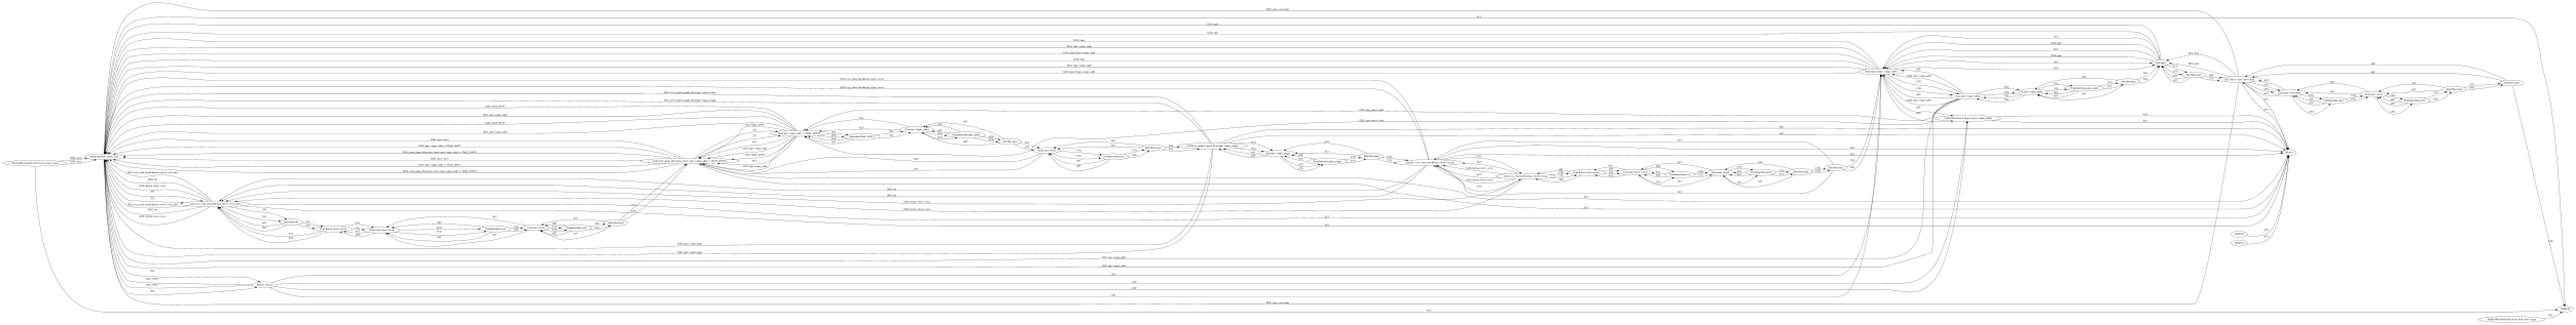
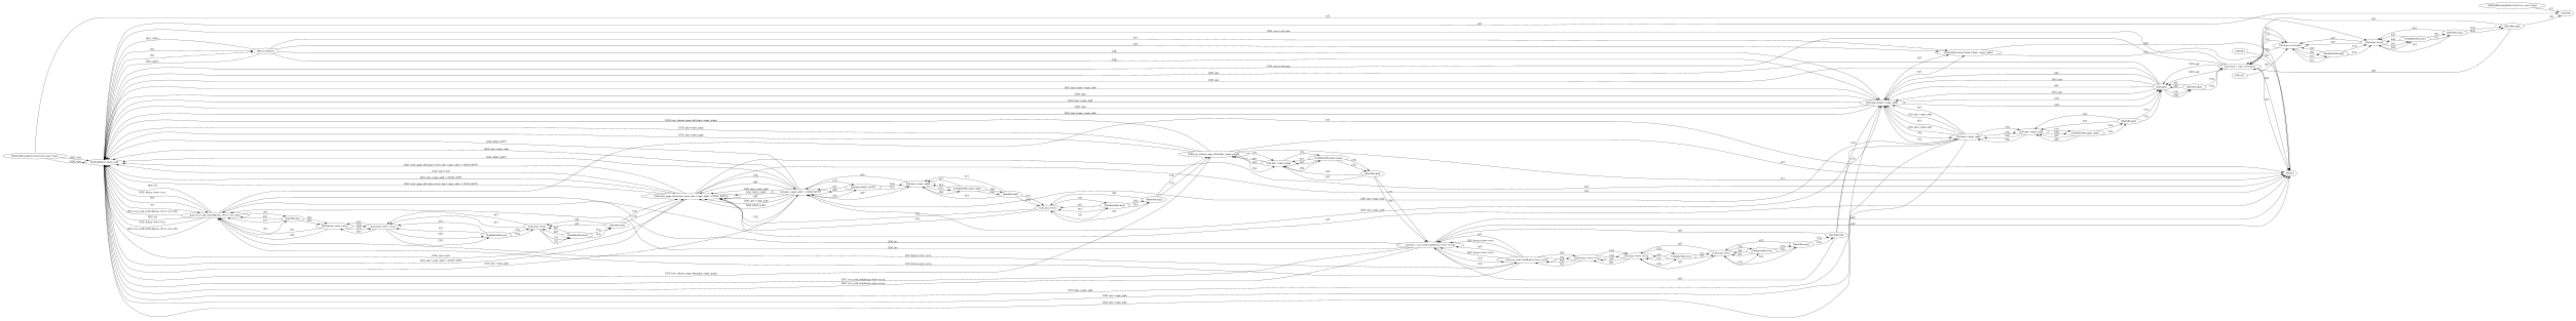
  digraph {
    fontname=Nunito
    rankdir=LR
    node [fontname=Nunito]
    edge [fontname=Nunito]
    n1 [label="(MethodReturn,static void)"]
    n2 [label="(Call,srcu_read_unlock(&vcpu->kvm->srcu, idx))"]
-   n3 [label="(Return,return;)"]
+   n3 [label="(Return,release;)"]
    1000100
    n5 [label="(Identifier,idx)"]
    n6 [label="(Block,)"]
    n7 [label="(ControlStructure,if (!apic || !apic->vapic_addr))"]
    n8 [label="(Call,!apic || !apic->vapic_addr)"]
    n9 [label="(MethodParameterIn,struct kvm_vcpu *vcpu)"]
    n10 [label="(MethodParameterOut,struct kvm_vcpu *vcpu)"]
    n11 [label="(Call,&vcpu->kvm->srcu)"]
    n12 [label="(Call,vcpu->kvm->srcu)"]
    n13 [label="(FieldIdentifier,srcu)"]
    n14 [label="(Call,vcpu->kvm)"]
    n15 [label="(FieldIdentifier,kvm)"]
    n16 [label="(Identifier,vcpu)"]
    n17 [label="(Call,mark_page_dirty(vcpu->kvm, apic->vapic_addr >> PAGE_SHIFT))"]
    n18 [label="(Call,apic->vapic_addr >> PAGE_SHIFT)"]
    n19 [label="(Call,*apic = vcpu->arch.apic)"]
    n20 [label="(Call,vcpu->arch.apic)"]
    n21 [label="(Call,!apic)"]
    n22 [label="(FieldIdentifier,apic)"]
    n23 [label="(Identifier,apic)"]
    n24 [label="(Identifier,apic)"]
    n25 [label="(Call,vcpu->arch)"]
    n26 [label="(FieldIdentifier,arch)"]
    n27 [label="(Identifier,vcpu)"]
    n28 [label="(Call,!apic->vapic_addr)"]
    n29 [label="(Call,apic->vapic_addr)"]
    n30 [label="(FieldIdentifier,vapic_addr)"]
    n31 [label="(Identifier,PAGE_SHIFT)"]
    n32 [label="(Identifier,apic)"]
    n33 [label="(Call,idx = srcu_read_lock(&vcpu->kvm->srcu))"]
    n34 [label="(Call,srcu_read_lock(&vcpu->kvm->srcu))"]
    n35 [label="(Call,&vcpu->kvm->srcu)"]
    n36 [label="(Identifier,idx)"]
    n37 [label="(Call,vcpu->kvm->srcu)"]
    n38 [label="(FieldIdentifier,srcu)"]
    n39 [label="(Call,vcpu->kvm)"]
    n40 [label="(FieldIdentifier,kvm)"]
    n41 [label="(Identifier,vcpu)"]
    n42 [label="(Call,kvm_release_page_dirty(apic->vapic_page))"]
    n43 [label="(Call,apic->vapic_page)"]
    n44 [label="(FieldIdentifier,vapic_page)"]
    n45 [label="(Identifier,apic)"]
    n46 [label="(Call,vcpu->kvm)"]
    n47 [label="(FieldIdentifier,kvm)"]
    n48 [label="(Identifier,vcpu)"]
    n49 [label="(Call,apic->vapic_addr)"]
    n50 [label="(FieldIdentifier,vapic_addr)"]
    n51 [label="(Identifier,apic)"]
    1000103
    1000111
    n1 -> n2 [label="CFG: "]
    n1 -> n2 [label="CFG: "]
    n1 -> n3 [label="CFG: "]
    n1 -> n3 [label="CFG: "]
    n1 -> 1000100 [label="AST: "]
    n2 -> n1 [label="DDG: srcu_read_unlock(&vcpu->kvm->srcu, idx)"]
    n2 -> n1 [label="DDG: idx"]
    n2 -> n1 [label="DDG: &vcpu->kvm->srcu"]
    n2 -> n1 [label="DDG: srcu_read_unlock(&vcpu->kvm->srcu, idx)"]
    n2 -> n1 [label="DDG: idx"]
    n2 -> n1 [label="DDG: &vcpu->kvm->srcu"]
    n2 -> n5 [label="CFG: "]
    n2 -> n5 [label="CFG: "]
    n2 -> n6 [label="AST: "]
    n2 -> n6 [label="AST: "]
    n3 -> n1 [label="DDG: <RET>"]
    n3 -> n1 [label="DDG: <RET>"]
    n3 -> n7 [label="AST: "]
    n3 -> n7 [label="AST: "]
    n3 -> n8 [label="CFG: "]
    n3 -> n8 [label="CFG: "]
    n5 -> n2 [label="AST: "]
    n5 -> n2 [label="AST: "]
    n5 -> n11 [label="CFG: "]
    n5 -> n11 [label="CFG: "]
    n7 -> n6 [label="AST: "]
    n7 -> n6 [label="AST: "]
    n8 -> n1 [label="DDG: !apic"]
    n8 -> n1 [label="DDG: !apic->vapic_addr"]
    n8 -> n1 [label="DDG: !apic || !apic->vapic_addr"]
    n8 -> n1 [label="DDG: !apic"]
    n8 -> n1 [label="DDG: !apic->vapic_addr"]
    n8 -> n1 [label="DDG: !apic || !apic->vapic_addr"]
    n8 -> n7 [label="AST: "]
    n8 -> n7 [label="AST: "]
    n8 -> n21 [label="CFG: "]
    n8 -> n21 [label="CFG: "]
    n8 -> n28 [label="CFG: "]
    n8 -> n28 [label="CFG: "]
    n9 -> n1 [label="DDG: vcpu"]
    n9 -> n1 [label="DDG: vcpu"]
-   n9 -> 1000100 [label="AST: "]
+   n9 -> n25 [label="AST: "]
    n10 -> 1000100 [label="AST: "]
    n11 -> n2 [label="AST: "]
    n11 -> n2 [label="AST: "]
    n11 -> n12 [label="CFG: "]
    n11 -> n12 [label="CFG: "]
    n12 -> n11 [label="AST: "]
    n12 -> n11 [label="AST: "]
    n12 -> n13 [label="CFG: "]
    n12 -> n13 [label="CFG: "]
    n13 -> n12 [label="AST: "]
    n13 -> n12 [label="AST: "]
    n13 -> n14 [label="CFG: "]
    n13 -> n14 [label="CFG: "]
    n14 -> n12 [label="AST: "]
    n14 -> n12 [label="AST: "]
    n14 -> n15 [label="CFG: "]
    n14 -> n15 [label="CFG: "]
    n15 -> n14 [label="AST: "]
    n15 -> n14 [label="AST: "]
    n15 -> n16 [label="CFG: "]
    n15 -> n16 [label="CFG: "]
    n16 -> n14 [label="AST: "]
    n16 -> n14 [label="AST: "]
    n16 -> n17 [label="CFG: "]
    n16 -> n17 [label="CFG: "]
    n17 -> n1 [label="DDG: apic->vapic_addr >> PAGE_SHIFT"]
    n17 -> n1 [label="DDG: mark_page_dirty(vcpu->kvm, apic->vapic_addr >> PAGE_SHIFT)"]
    n17 -> n1 [label="DDG: vcpu->kvm"]
    n17 -> n1 [label="DDG: apic->vapic_addr >> PAGE_SHIFT"]
    n17 -> n1 [label="DDG: mark_page_dirty(vcpu->kvm, apic->vapic_addr >> PAGE_SHIFT)"]
    n17 -> n1 [label="DDG: vcpu->kvm"]
    n17 -> n6 [label="AST: "]
    n17 -> n6 [label="AST: "]
    n17 -> n18 [label="CFG: "]
    n17 -> n18 [label="CFG: "]
    n18 -> n1 [label="DDG: PAGE_SHIFT"]
    n18 -> n1 [label="DDG: apic->vapic_addr"]
    n18 -> n1 [label="DDG: PAGE_SHIFT"]
    n18 -> n1 [label="DDG: apic->vapic_addr"]
    n18 -> n17 [label="AST: "]
    n18 -> n17 [label="DDG: apic->vapic_addr"]
    n18 -> n17 [label="DDG: PAGE_SHIFT"]
    n18 -> n17 [label="AST: "]
    n18 -> n17 [label="DDG: apic->vapic_addr"]
    n18 -> n17 [label="DDG: PAGE_SHIFT"]
    n18 -> n31 [label="CFG: "]
    n18 -> n31 [label="CFG: "]
    n19 -> n1 [label="DDG: vcpu->arch.apic"]
    n19 -> n1 [label="DDG: vcpu->arch.apic"]
    n19 -> n6 [label="AST: "]
    n19 -> n6 [label="AST: "]
    n19 -> n20 [label="CFG: "]
    n19 -> n20 [label="CFG: "]
    n19 -> n21 [label="DDG: apic"]
    n19 -> n21 [label="DDG: apic"]
    n20 -> n19 [label="AST: "]
    n20 -> n19 [label="AST: "]
    n20 -> n22 [label="CFG: "]
    n20 -> n22 [label="CFG: "]
    n21 -> n1 [label="DDG: apic"]
    n21 -> n1 [label="DDG: apic"]
    n21 -> n8 [label="AST: "]
    n21 -> n8 [label="DDG: apic"]
    n21 -> n8 [label="AST: "]
    n21 -> n8 [label="DDG: apic"]
    n21 -> n23 [label="CFG: "]
    n21 -> n23 [label="CFG: "]
    n22 -> n20 [label="AST: "]
    n22 -> n20 [label="AST: "]
    n22 -> n25 [label="CFG: "]
    n22 -> n25 [label="CFG: "]
    n23 -> n19 [label="CFG: "]
    n23 -> n19 [label="CFG: "]
    n23 -> n21 [label="AST: "]
    n23 -> n21 [label="AST: "]
    n24 -> 1000100 [label="CFG: "]
    n24 -> n19 [label="AST: "]
    n24 -> n19 [label="AST: "]
    n25 -> n20 [label="AST: "]
    n25 -> n20 [label="AST: "]
    n25 -> n26 [label="CFG: "]
    n25 -> n26 [label="CFG: "]
    n26 -> n25 [label="AST: "]
    n26 -> n25 [label="AST: "]
    n26 -> n27 [label="CFG: "]
    n26 -> n27 [label="CFG: "]
    n27 -> n24 [label="CFG: "]
    n27 -> n24 [label="CFG: "]
    n27 -> n25 [label="AST: "]
    n27 -> n25 [label="AST: "]
    n28 -> n1 [label="DDG: apic->vapic_addr"]
    n28 -> n1 [label="DDG: apic->vapic_addr"]
    n28 -> n8 [label="AST: "]
    n28 -> n8 [label="DDG: apic->vapic_addr"]
    n28 -> n8 [label="AST: "]
    n28 -> n8 [label="DDG: apic->vapic_addr"]
    n28 -> n18 [label="DDG: apic->vapic_addr"]
    n28 -> n18 [label="DDG: apic->vapic_addr"]
    n28 -> n29 [label="CFG: "]
    n28 -> n29 [label="CFG: "]
    n29 -> n28 [label="AST: "]
    n29 -> n28 [label="AST: "]
    n29 -> n30 [label="CFG: "]
    n29 -> n30 [label="CFG: "]
    n30 -> n29 [label="AST: "]
    n30 -> n29 [label="AST: "]
    n30 -> n32 [label="CFG: "]
    n30 -> n32 [label="CFG: "]
    n31 -> n18 [label="AST: "]
    n31 -> n18 [label="AST: "]
    n31 -> n49 [label="CFG: "]
    n31 -> n49 [label="CFG: "]
    n32 -> n21 [label="CFG: "]
    n32 -> n21 [label="CFG: "]
    n32 -> n29 [label="AST: "]
    n32 -> n29 [label="AST: "]
    n33 -> n1 [label="DDG: srcu_read_lock(&vcpu->kvm->srcu)"]
    n33 -> n1 [label="DDG: srcu_read_lock(&vcpu->kvm->srcu)"]
    n33 -> n2 [label="DDG: idx"]
    n33 -> n2 [label="DDG: idx"]
    n33 -> n6 [label="AST: "]
    n33 -> n6 [label="AST: "]
    n33 -> n34 [label="CFG: "]
    n33 -> n34 [label="CFG: "]
    n34 -> n2 [label="DDG: &vcpu->kvm->srcu"]
    n34 -> n2 [label="DDG: &vcpu->kvm->srcu"]
    n34 -> n33 [label="AST: "]
    n34 -> n33 [label="DDG: &vcpu->kvm->srcu"]
    n34 -> n33 [label="AST: "]
    n34 -> n33 [label="DDG: &vcpu->kvm->srcu"]
    n34 -> n35 [label="CFG: "]
    n34 -> n35 [label="CFG: "]
    n35 -> n34 [label="AST: "]
    n35 -> n34 [label="AST: "]
    n35 -> n37 [label="CFG: "]
    n35 -> n37 [label="CFG: "]
    n36 -> n8 [label="CFG: "]
    n36 -> n8 [label="CFG: "]
    n36 -> n33 [label="AST: "]
    n36 -> n33 [label="AST: "]
    n37 -> n35 [label="AST: "]
    n37 -> n35 [label="AST: "]
    n37 -> n38 [label="CFG: "]
    n37 -> n38 [label="CFG: "]
    n38 -> n37 [label="AST: "]
    n38 -> n37 [label="AST: "]
    n38 -> n39 [label="CFG: "]
    n38 -> n39 [label="CFG: "]
    n39 -> n37 [label="AST: "]
    n39 -> n37 [label="AST: "]
    n39 -> n40 [label="CFG: "]
    n39 -> n40 [label="CFG: "]
    n40 -> n39 [label="AST: "]
    n40 -> n39 [label="AST: "]
    n40 -> n41 [label="CFG: "]
    n40 -> n41 [label="CFG: "]
    n41 -> n36 [label="CFG: "]
    n41 -> n36 [label="CFG: "]
    n41 -> n39 [label="AST: "]
    n41 -> n39 [label="AST: "]
    n42 -> n1 [label="DDG: kvm_release_page_dirty(apic->vapic_page)"]
    n42 -> n1 [label="DDG: apic->vapic_page"]
    n42 -> n1 [label="DDG: kvm_release_page_dirty(apic->vapic_page)"]
    n42 -> n1 [label="DDG: apic->vapic_page"]
    n42 -> n6 [label="AST: "]
    n42 -> n6 [label="AST: "]
    n42 -> n43 [label="CFG: "]
    n42 -> n43 [label="CFG: "]
    n43 -> n42 [label="AST: "]
    n43 -> n42 [label="AST: "]
    n43 -> n44 [label="CFG: "]
    n43 -> n44 [label="CFG: "]
    n44 -> n43 [label="AST: "]
    n44 -> n43 [label="AST: "]
    n44 -> n45 [label="CFG: "]
    n44 -> n45 [label="CFG: "]
    n45 -> n33 [label="CFG: "]
    n45 -> n33 [label="CFG: "]
    n45 -> n43 [label="AST: "]
    n45 -> n43 [label="AST: "]
    n46 -> n17 [label="AST: "]
    n46 -> n17 [label="AST: "]
    n46 -> n47 [label="CFG: "]
    n46 -> n47 [label="CFG: "]
    n47 -> n46 [label="AST: "]
    n47 -> n46 [label="AST: "]
    n47 -> n48 [label="CFG: "]
    n47 -> n48 [label="CFG: "]
    n48 -> n42 [label="CFG: "]
    n48 -> n42 [label="CFG: "]
    n48 -> n46 [label="AST: "]
    n48 -> n46 [label="AST: "]
    n49 -> n18 [label="AST: "]
    n49 -> n18 [label="AST: "]
    n49 -> n50 [label="CFG: "]
    n49 -> n50 [label="CFG: "]
    n50 -> n49 [label="AST: "]
    n50 -> n49 [label="AST: "]
    n50 -> n51 [label="CFG: "]
    n50 -> n51 [label="CFG: "]
    n51 -> n46 [label="CFG: "]
    n51 -> n46 [label="CFG: "]
    n51 -> n49 [label="AST: "]
    n51 -> n49 [label="AST: "]
    1000103 -> n6 [label="AST: "]
-   1000111 -> n6 [label="AST: "]
+   1000111 -> n20 [label="AST: "]
  }
